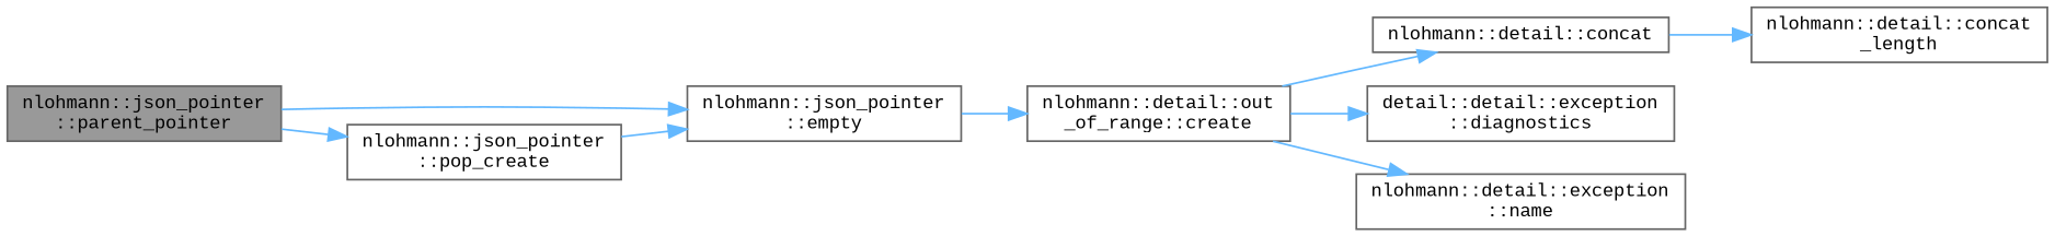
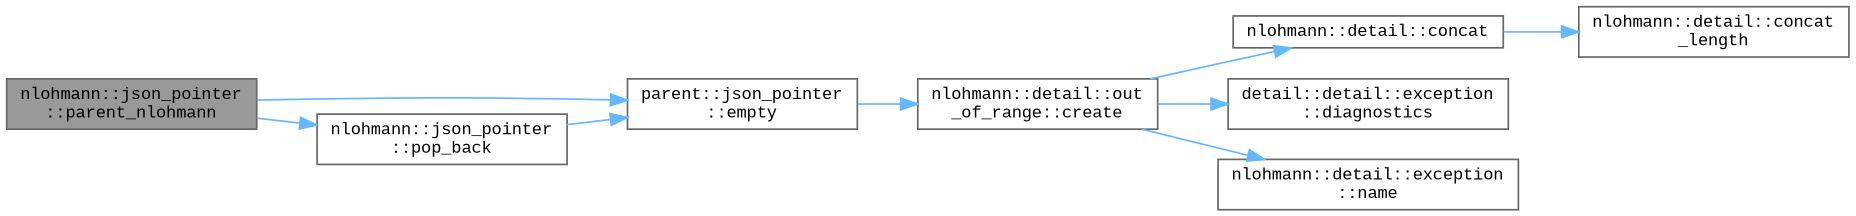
  digraph {
    fontname="Liberation Mono"
    rankdir=LR
    node [color=grey40 fillcolor=white fontname="Liberation Mono" fontsize=10 shape=box style=filled]
    edge [color=steelblue1 fontname="Liberation Mono" fontsize=10 labelfontname=Helvetica labelfontsize=10 style=solid]
-   n1 [color=gray40 fillcolor=grey60 fontcolor=black height=0.2 label="nlohmann::json_pointer\l::parent_pointer" width=0.4]
-   n2 [height=0.2 label="nlohmann::json_pointer\l::empty" width=0.4]
-   n3 [height=0.2 label="nlohmann::json_pointer\l::pop_create" width=0.4]
+   n1 [color=gray40 fillcolor=grey60 fontcolor=black height=0.2 label="nlohmann::json_pointer\l::parent_nlohmann" width=0.4]
+   n2 [height=0.2 label="parent::json_pointer\l::empty" width=0.4]
+   n3 [height=0.2 label="nlohmann::json_pointer\l::pop_back" width=0.4]
    n4 [height=0.2 label="nlohmann::detail::out\l_of_range::create" width=0.4]
    n5 [height=0.2 label="nlohmann::detail::concat" width=0.4]
    n6 [height=0.2 label="detail::detail::exception\l::diagnostics" width=0.4]
    n7 [height=0.2 label="nlohmann::detail::exception\l::name" width=0.4]
    n8 [height=0.2 label="nlohmann::detail::concat\l_length" width=0.4]
    n1 -> n2
    n1 -> n3
    n2 -> n4
    n3 -> n2
    n4 -> n5
    n4 -> n6
    n4 -> n7
    n5 -> n8
  }
